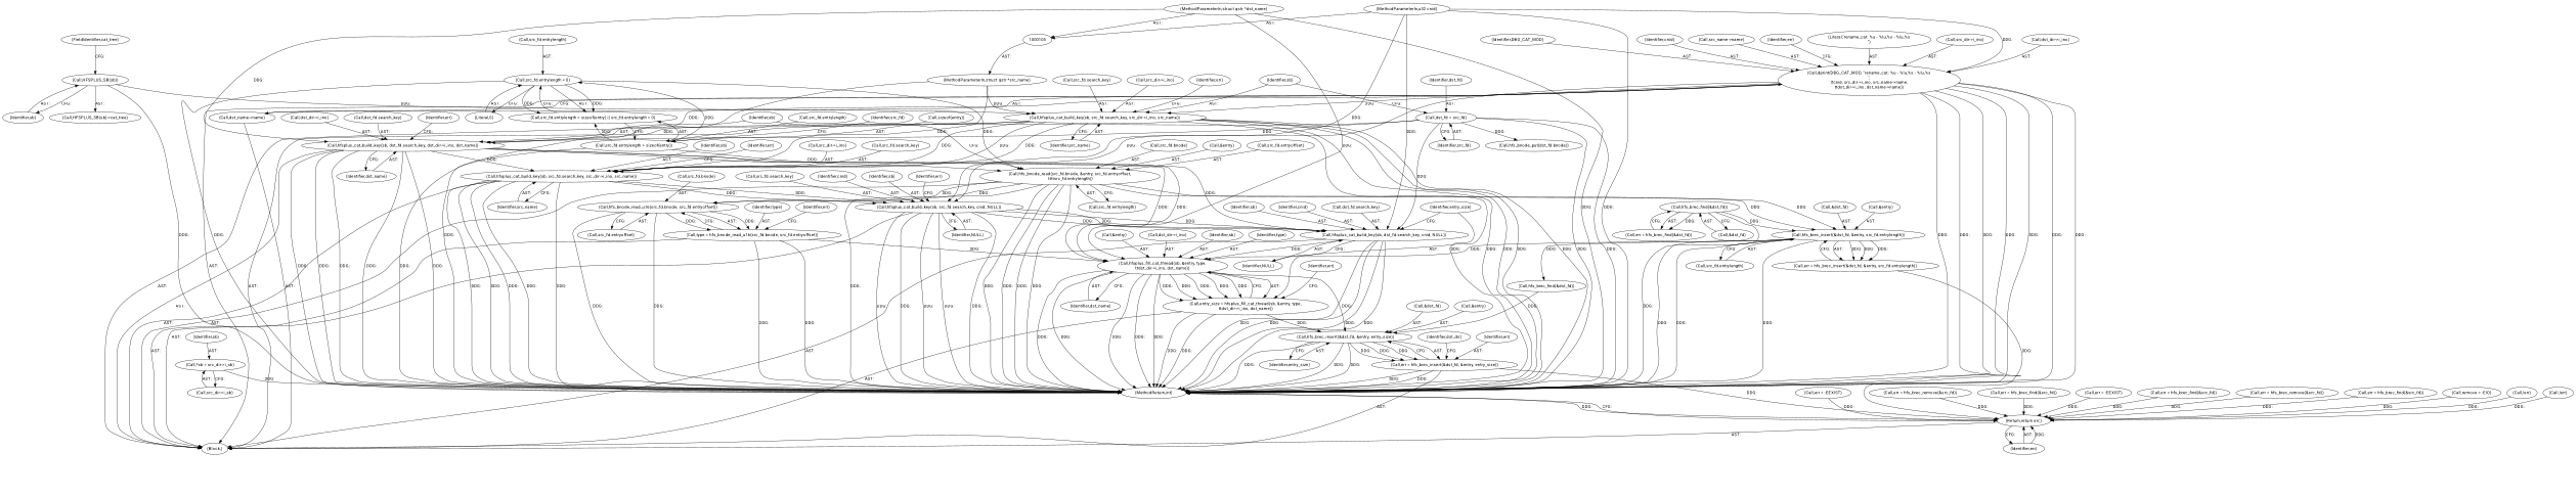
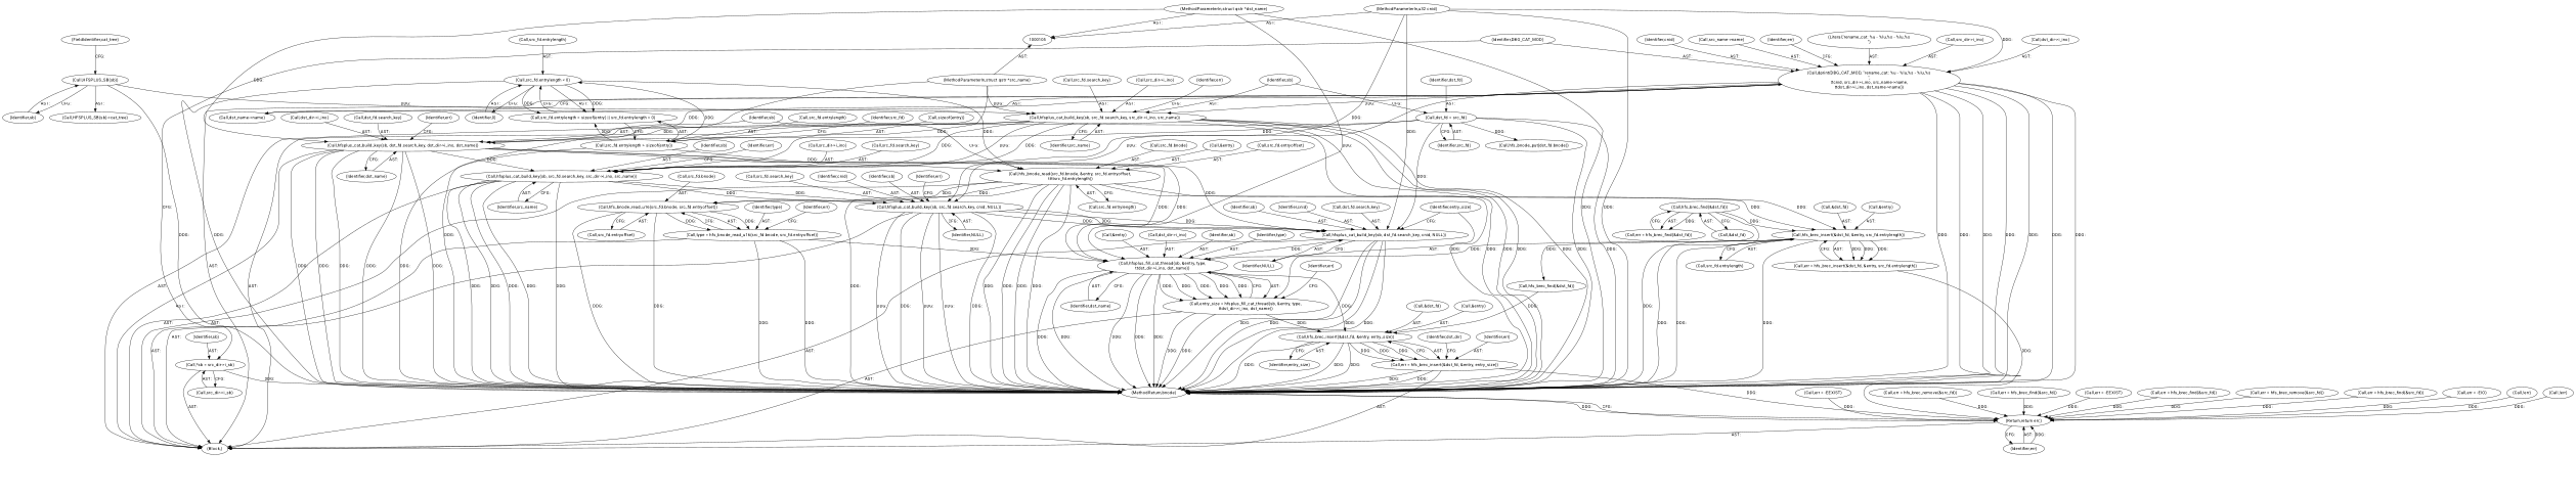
  digraph {
    fontname=Roboto
    node [fontname=Roboto]
    edge [fontname=Roboto]
    n1 [label="(Call,hfsplus_fill_cat_thread(sb, &entry, type,\n\t\tdst_dir->i_ino, dst_name))"]
    n2 [label="(Call,entry_size = hfsplus_fill_cat_thread(sb, &entry, type,\n\t\tdst_dir->i_ino, dst_name))"]
    n3 [label="(Call,hfs_brec_insert(&dst_fd, &entry, entry_size))"]
    n4 [label="(Identifier,dst_name)"]
-   n5 [label="(MethodReturn,int)"]
+   n5 [label="(MethodReturn,bnode)"]
    n6 [label="(Block,)"]
    n7 [label="(Call,err = hfs_brec_insert(&dst_fd, &entry, entry_size))"]
    n8 [label="(Identifier,entry_size)"]
    n9 [label="(Return,return err;)"]
    n10 [label="(Call,hfsplus_cat_build_key(sb, dst_fd.search_key, cnid, NULL))"]
    n11 [label="(Identifier,NULL)"]
    n12 [label="(Call,hfsplus_cat_build_key(sb, src_fd.search_key, cnid, NULL))"]
    n13 [label="(Identifier,NULL)"]
    n14 [label="(Call,hfsplus_cat_build_key(sb, src_fd.search_key, src_dir->i_ino, src_name))"]
    n15 [label="(Identifier,src_name)"]
    n16 [label="(Call,hfsplus_cat_build_key(sb, dst_fd.search_key, dst_dir->i_ino, dst_name))"]
    n17 [label="(Identifier,dst_name)"]
    n18 [label="(Call,hfsplus_cat_build_key(sb, src_fd.search_key, src_dir->i_ino, src_name))"]
    n19 [label="(Identifier,src_name)"]
    n20 [label="(Call,HFSPLUS_SB(sb))"]
    n21 [label="(Call,HFSPLUS_SB(sb)->cat_tree)"]
    n22 [label="(Identifier,sb)"]
    n23 [label="(Call,*sb = src_dir->i_sb)"]
    n24 [label="(Call,src_dir->i_sb)"]
    n25 [label="(Call,dprint(DBG_CAT_MOD, \"rename_cat: %u - %lu,%s - %lu,%s\n\",\n\t\tcnid, src_dir->i_ino, src_name->name,\n\t\tdst_dir->i_ino, dst_name->name))"]
    n26 [label="(Call,dst_name->name)"]
    n27 [label="(MethodParameterIn,u32 cnid)"]
    1000105
    n29 [label="(MethodParameterIn,struct qstr *src_name)"]
    n30 [label="(Call,dst_fd = src_fd)"]
    n31 [label="(Call,hfs_bnode_put(dst_fd.bnode))"]
    n32 [label="(Identifier,src_fd)"]
    n33 [label="(MethodParameterIn,struct qstr *dst_name)"]
    n34 [label="(Call,hfs_brec_insert(&dst_fd, &entry, src_fd.entrylength))"]
    n35 [label="(Call,err = hfs_brec_insert(&dst_fd, &entry, src_fd.entrylength))"]
    n36 [label="(Call,src_fd.entrylength)"]
    n37 [label="(Call,hfs_brec_find(&dst_fd))"]
    n38 [label="(Call,hfs_brec_find(&dst_fd))"]
    n39 [label="(Call,err = hfs_brec_find(&dst_fd))"]
    n40 [label="(Call,&dst_fd)"]
    n41 [label="(Call,hfs_bnode_read(src_fd.bnode, &entry, src_fd.entryoffset,\n \t\t\t\tsrc_fd.entrylength))"]
    n42 [label="(Call,hfs_bnode_read_u16(src_fd.bnode, src_fd.entryoffset))"]
    n43 [label="(Call,src_fd.entrylength)"]
    n44 [label="(Call,type = hfs_bnode_read_u16(src_fd.bnode, src_fd.entryoffset))"]
    n45 [label="(Call,src_fd.entryoffset)"]
    n46 [label="(Call,src_fd.entrylength < 0)"]
-   n47 [label="(Literal,0)"]
+   n47 [label="(Identifier,0)"]
    n48 [label="(Call,src_fd.entrylength > sizeof(entry) || src_fd.entrylength < 0)"]
    n49 [label="(Call,src_fd.entrylength > sizeof(entry))"]
    n50 [label="(Call,sizeof(entry))"]
    n51 [label="(Identifier,err)"]
    n52 [label="(Call,src_dir->i_ino)"]
    n53 [label="(Call,src_dir->i_ino)"]
    n54 [label="(Call,err = hfs_brec_remove(&src_fd))"]
    n55 [label="(Call,err = hfs_brec_find(&src_fd))"]
    n56 [label="(Call,src_fd.entrylength)"]
    n57 [label="(Call,err = -EEXIST)"]
    n58 [label="(Identifier,sb)"]
    n59 [label="(Identifier,DBG_CAT_MOD)"]
    n60 [label="(Call,err = hfs_brec_find(&src_fd))"]
    n61 [label="(Call,err = hfs_brec_remove(&src_fd))"]
    n62 [label="(Identifier,dst_fd)"]
    n63 [label="(Identifier,err)"]
    n64 [label="(Call,dst_dir->i_ino)"]
    n65 [label="(Call,&entry)"]
    n66 [label="(Identifier,type)"]
    n67 [label="(Identifier,err)"]
    n68 [label="(Identifier,src_fd)"]
    n69 [label="(Identifier,err)"]
    n70 [label="(Identifier,dst_dir)"]
    n71 [label="(Identifier,cnid)"]
    n72 [label="(Call,&entry)"]
    n73 [label="(Identifier,sb)"]
    n74 [label="(Identifier,sb)"]
    n75 [label="(Call,src_name->name)"]
    n76 [label="(Call,src_fd.search_key)"]
    n77 [label="(Call,src_fd.entrylength)"]
    n78 [label="(Identifier,err)"]
    n79 [label="(Literal,\"rename_cat: %u - %lu,%s - %lu,%s\n\")"]
    n80 [label="(Identifier,sb)"]
    n81 [label="(Call,&dst_fd)"]
    n82 [label="(Call,&entry)"]
    n83 [label="(Call,err = hfs_brec_find(&src_fd))"]
    n84 [label="(Call,src_fd.search_key)"]
    n85 [label="(Identifier,cnid)"]
    n86 [label="(Call,dst_dir->i_ino)"]
    n87 [label="(Identifier,err)"]
    n88 [label="(Identifier,sb)"]
    n89 [label="(Call,src_dir->i_ino)"]
    n90 [label="(Call,&entry)"]
    n91 [label="(Call,src_fd.search_key)"]
-   n92 [label="(Call,remove = -EIO)"]
+   n92 [label="(Call,err = -EIO)"]
    n93 [label="(Call,!err)"]
    n94 [label="(Call,dst_dir->i_ino)"]
    n95 [label="(Call,!err)"]
    n96 [label="(Call,src_fd.bnode)"]
    n97 [label="(Call,dst_fd.search_key)"]
    n98 [label="(Identifier,sb)"]
    n99 [label="(Call,dst_fd.search_key)"]
    n100 [label="(Call,src_fd.entryoffset)"]
    n101 [label="(FieldIdentifier,cat_tree)"]
    n102 [label="(Identifier,err)"]
    n103 [label="(Identifier,type)"]
    n104 [label="(Identifier,cnid)"]
    n105 [label="(Identifier,sb)"]
    n106 [label="(Identifier,err)"]
    n107 [label="(Call,err = -EEXIST)"]
    n108 [label="(Call,src_fd.bnode)"]
    n109 [label="(Identifier,err)"]
    n110 [label="(Identifier,entry_size)"]
    n111 [label="(Call,&dst_fd)"]
    n1 -> n2 [label="AST: "]
    n1 -> n2 [label="DDG: "]
    n1 -> n2 [label="DDG: "]
    n1 -> n2 [label="DDG: "]
    n1 -> n2 [label="DDG: "]
    n1 -> n2 [label="DDG: "]
    n1 -> n3 [label="DDG: "]
    n1 -> n4 [label="CFG: "]
    n1 -> n5 [label="DDG: "]
    n1 -> n5 [label="DDG: "]
    n1 -> n5 [label="DDG: "]
    n1 -> n5 [label="DDG: "]
    n1 -> n5 [label="DDG: "]
    n2 -> n1 [label="CFG: "]
    n2 -> n3 [label="DDG: "]
    n2 -> n5 [label="DDG: "]
    n2 -> n5 [label="DDG: "]
    n2 -> n6 [label="AST: "]
    n3 -> n5 [label="DDG: "]
    n3 -> n5 [label="DDG: "]
    n3 -> n5 [label="DDG: "]
    n3 -> n7 [label="AST: "]
    n3 -> n7 [label="DDG: "]
    n3 -> n7 [label="DDG: "]
    n3 -> n7 [label="DDG: "]
    n3 -> n8 [label="CFG: "]
    n4 -> n1 [label="AST: "]
    n5 -> n9 [label="CFG: "]
    n7 -> n3 [label="CFG: "]
    n7 -> n5 [label="DDG: "]
    n7 -> n5 [label="DDG: "]
    n7 -> n6 [label="AST: "]
    n7 -> n9 [label="DDG: "]
    n8 -> n3 [label="AST: "]
    n9 -> n5 [label="DDG: "]
    n9 -> n6 [label="AST: "]
    n9 -> n51 [label="CFG: "]
    n10 -> n1 [label="DDG: "]
    n10 -> n5 [label="DDG: "]
    n10 -> n5 [label="DDG: "]
    n10 -> n5 [label="DDG: "]
    n10 -> n5 [label="DDG: "]
    n10 -> n6 [label="AST: "]
    n10 -> n11 [label="CFG: "]
    n11 -> n10 [label="AST: "]
    n12 -> n5 [label="DDG: "]
    n12 -> n5 [label="DDG: "]
    n12 -> n5 [label="DDG: "]
    n12 -> n5 [label="DDG: "]
    n12 -> n5 [label="DDG: "]
    n12 -> n6 [label="AST: "]
    n12 -> n10 [label="DDG: "]
    n12 -> n10 [label="DDG: "]
    n12 -> n10 [label="DDG: "]
    n12 -> n13 [label="CFG: "]
    n13 -> n12 [label="AST: "]
    n14 -> n5 [label="DDG: "]
    n14 -> n5 [label="DDG: "]
    n14 -> n5 [label="DDG: "]
    n14 -> n5 [label="DDG: "]
    n14 -> n5 [label="DDG: "]
    n14 -> n6 [label="AST: "]
    n14 -> n12 [label="DDG: "]
    n14 -> n12 [label="DDG: "]
    n14 -> n15 [label="CFG: "]
    n15 -> n14 [label="AST: "]
    n16 -> n1 [label="DDG: "]
    n16 -> n1 [label="DDG: "]
    n16 -> n5 [label="DDG: "]
    n16 -> n5 [label="DDG: "]
    n16 -> n5 [label="DDG: "]
    n16 -> n5 [label="DDG: "]
    n16 -> n5 [label="DDG: "]
    n16 -> n6 [label="AST: "]
    n16 -> n10 [label="DDG: "]
    n16 -> n14 [label="DDG: "]
    n16 -> n17 [label="CFG: "]
    n17 -> n16 [label="AST: "]
    n18 -> n5 [label="DDG: "]
    n18 -> n5 [label="DDG: "]
    n18 -> n5 [label="DDG: "]
    n18 -> n5 [label="DDG: "]
    n18 -> n5 [label="DDG: "]
    n18 -> n6 [label="AST: "]
    n18 -> n14 [label="DDG: "]
    n18 -> n14 [label="DDG: "]
    n18 -> n14 [label="DDG: "]
    n18 -> n16 [label="DDG: "]
    n18 -> n19 [label="CFG: "]
    n19 -> n18 [label="AST: "]
    n20 -> n5 [label="DDG: "]
    n20 -> n18 [label="DDG: "]
    n20 -> n21 [label="AST: "]
    n20 -> n22 [label="CFG: "]
    n22 -> n20 [label="AST: "]
    n23 -> n5 [label="DDG: "]
-   n26 -> n6 [label="AST: "]
+   n23 -> n6 [label="AST: "]
    n23 -> n24 [label="CFG: "]
    n24 -> n23 [label="AST: "]
    n25 -> n5 [label="DDG: "]
    n25 -> n5 [label="DDG: "]
    n25 -> n5 [label="DDG: "]
    n25 -> n5 [label="DDG: "]
    n25 -> n5 [label="DDG: "]
    n25 -> n5 [label="DDG: "]
    n25 -> n5 [label="DDG: "]
    n25 -> n6 [label="AST: "]
    n25 -> n12 [label="DDG: "]
    n25 -> n16 [label="DDG: "]
    n25 -> n18 [label="DDG: "]
    n25 -> n26 [label="CFG: "]
    n26 -> n25 [label="AST: "]
    n27 -> n5 [label="DDG: "]
    n27 -> n10 [label="DDG: "]
    n27 -> n12 [label="DDG: "]
    n27 -> n25 [label="DDG: "]
    n27 -> 1000105 [label="AST: "]
    n29 -> n5 [label="DDG: "]
    n29 -> n14 [label="DDG: "]
    n29 -> n18 [label="DDG: "]
-   1000105 -> n29 [label="AST: "]
+   n29 -> 1000105 [label="AST: "]
    n30 -> n5 [label="DDG: "]
    n30 -> n5 [label="DDG: "]
    n30 -> n6 [label="AST: "]
    n30 -> n10 [label="DDG: "]
    n30 -> n16 [label="DDG: "]
    n30 -> n31 [label="DDG: "]
    n30 -> n32 [label="CFG: "]
    n32 -> n30 [label="AST: "]
    n33 -> n1 [label="DDG: "]
    n33 -> n5 [label="DDG: "]
    n33 -> n16 [label="DDG: "]
    n33 -> 1000105 [label="AST: "]
    n34 -> n1 [label="DDG: "]
    n34 -> n5 [label="DDG: "]
    n34 -> n5 [label="DDG: "]
    n34 -> n5 [label="DDG: "]
    n34 -> n35 [label="AST: "]
    n34 -> n35 [label="DDG: "]
    n34 -> n35 [label="DDG: "]
    n34 -> n35 [label="DDG: "]
    n34 -> n36 [label="CFG: "]
    n34 -> n37 [label="DDG: "]
    n35 -> n9 [label="DDG: "]
    n35 -> n34 [label="CFG: "]
    n36 -> n34 [label="AST: "]
    n37 -> n3 [label="DDG: "]
    n38 -> n5 [label="DDG: "]
    n38 -> n34 [label="DDG: "]
    n38 -> n39 [label="AST: "]
    n38 -> n39 [label="DDG: "]
    n38 -> n40 [label="CFG: "]
    n39 -> n38 [label="CFG: "]
    n40 -> n38 [label="AST: "]
    n41 -> n5 [label="DDG: "]
    n41 -> n5 [label="DDG: "]
    n41 -> n5 [label="DDG: "]
    n41 -> n5 [label="DDG: "]
    n41 -> n5 [label="DDG: "]
    n41 -> n6 [label="AST: "]
    n41 -> n34 [label="DDG: "]
    n41 -> n34 [label="DDG: "]
    n41 -> n42 [label="DDG: "]
    n41 -> n42 [label="DDG: "]
    n41 -> n43 [label="CFG: "]
    n42 -> n5 [label="DDG: "]
    n42 -> n5 [label="DDG: "]
    n42 -> n44 [label="AST: "]
    n42 -> n44 [label="DDG: "]
    n42 -> n44 [label="DDG: "]
    n42 -> n45 [label="CFG: "]
    n43 -> n41 [label="AST: "]
    n44 -> n1 [label="DDG: "]
    n44 -> n5 [label="DDG: "]
    n44 -> n5 [label="DDG: "]
    n44 -> n6 [label="AST: "]
    n44 -> n42 [label="CFG: "]
    n45 -> n42 [label="AST: "]
    n46 -> n5 [label="DDG: "]
    n46 -> n41 [label="DDG: "]
    n46 -> n47 [label="CFG: "]
    n46 -> n48 [label="AST: "]
    n46 -> n48 [label="DDG: "]
    n46 -> n48 [label="DDG: "]
    n47 -> n46 [label="AST: "]
    n48 -> n46 [label="CFG: "]
    n48 -> n49 [label="CFG: "]
    n49 -> n5 [label="DDG: "]
    n49 -> n41 [label="DDG: "]
    n49 -> n46 [label="DDG: "]
    n49 -> n48 [label="AST: "]
    n49 -> n48 [label="DDG: "]
    n50 -> n49 [label="AST: "]
    n51 -> n9 [label="AST: "]
    n51 -> n9 [label="DDG: "]
    n52 -> n14 [label="AST: "]
    n53 -> n18 [label="AST: "]
    n54 -> n9 [label="DDG: "]
    n55 -> n9 [label="DDG: "]
    n56 -> n49 [label="AST: "]
    n57 -> n9 [label="DDG: "]
    n58 -> n12 [label="AST: "]
+   n59 -> n23 [label="CFG: "]
    n59 -> n25 [label="AST: "]
    n60 -> n9 [label="DDG: "]
    n61 -> n9 [label="DDG: "]
    n62 -> n30 [label="AST: "]
    n63 -> n12 [label="CFG: "]
    n64 -> n25 [label="AST: "]
    n65 -> n41 [label="AST: "]
    n66 -> n44 [label="AST: "]
    n67 -> n7 [label="AST: "]
    n68 -> n49 [label="CFG: "]
    n69 -> n18 [label="CFG: "]
    n70 -> n7 [label="CFG: "]
    n71 -> n25 [label="AST: "]
    n72 -> n1 [label="AST: "]
    n73 -> n10 [label="AST: "]
    n74 -> n16 [label="AST: "]
    n74 -> n41 [label="CFG: "]
    n75 -> n25 [label="AST: "]
    n76 -> n14 [label="AST: "]
    n77 -> n46 [label="AST: "]
    n78 -> n25 [label="CFG: "]
    n79 -> n25 [label="AST: "]
    n80 -> n14 [label="AST: "]
    n81 -> n34 [label="AST: "]
    n82 -> n34 [label="AST: "]
    n83 -> n9 [label="DDG: "]
    n84 -> n12 [label="AST: "]
    n85 -> n10 [label="AST: "]
    n86 -> n1 [label="AST: "]
    n87 -> n14 [label="CFG: "]
    n88 -> n18 [label="AST: "]
    n88 -> n30 [label="CFG: "]
    n89 -> n25 [label="AST: "]
    n90 -> n3 [label="AST: "]
    n91 -> n18 [label="AST: "]
    n92 -> n9 [label="DDG: "]
    n93 -> n9 [label="DDG: "]
    n94 -> n16 [label="AST: "]
    n95 -> n9 [label="DDG: "]
    n96 -> n42 [label="AST: "]
    n97 -> n10 [label="AST: "]
    n98 -> n1 [label="AST: "]
    n99 -> n16 [label="AST: "]
    n100 -> n41 [label="AST: "]
    n101 -> n20 [label="CFG: "]
    n102 -> n16 [label="CFG: "]
    n103 -> n1 [label="AST: "]
    n104 -> n12 [label="AST: "]
    n105 -> n23 [label="AST: "]
    n106 -> n2 [label="CFG: "]
    n107 -> n9 [label="DDG: "]
    n108 -> n41 [label="AST: "]
    n109 -> n44 [label="CFG: "]
    n110 -> n2 [label="AST: "]
    n110 -> n10 [label="CFG: "]
    n111 -> n3 [label="AST: "]
  }
